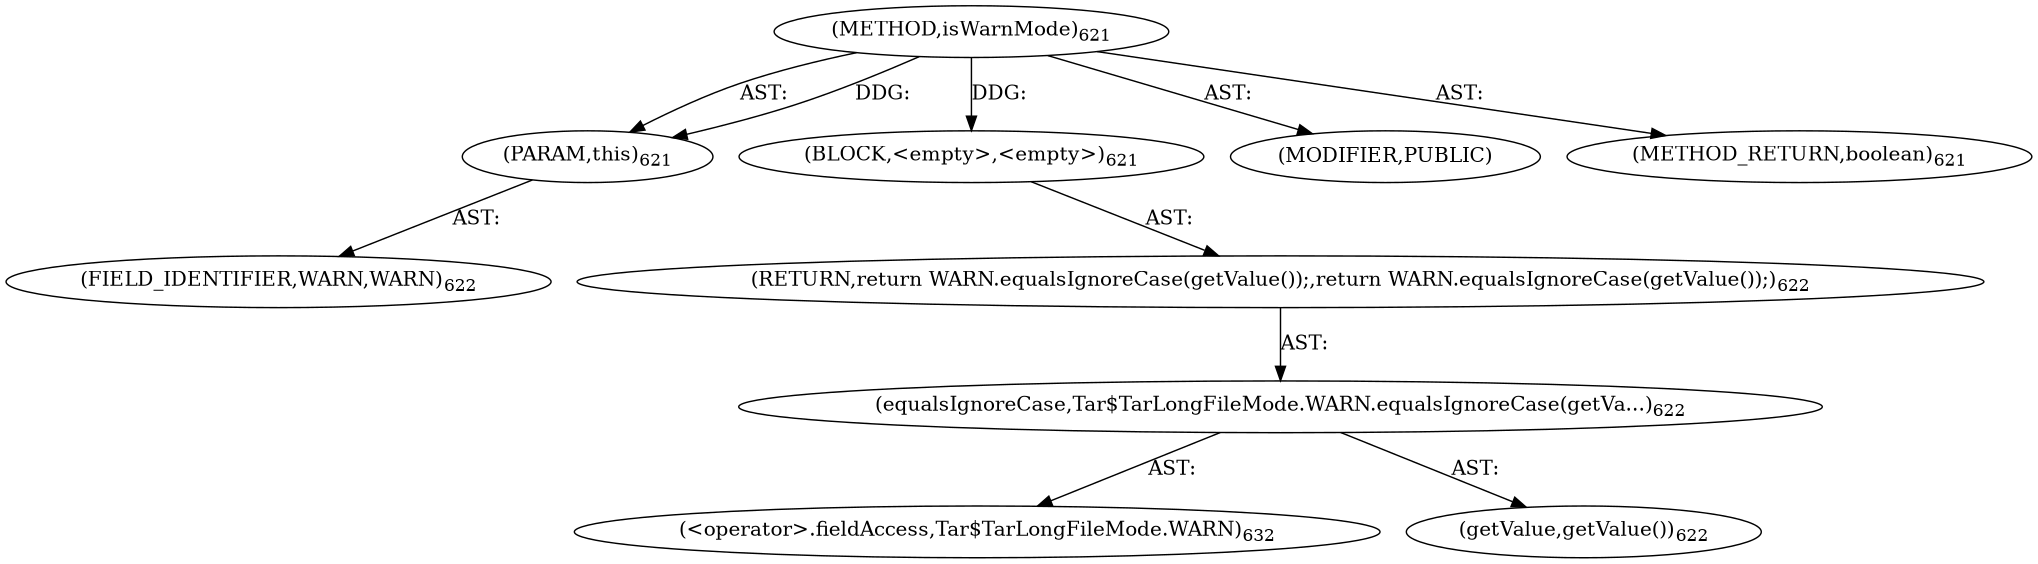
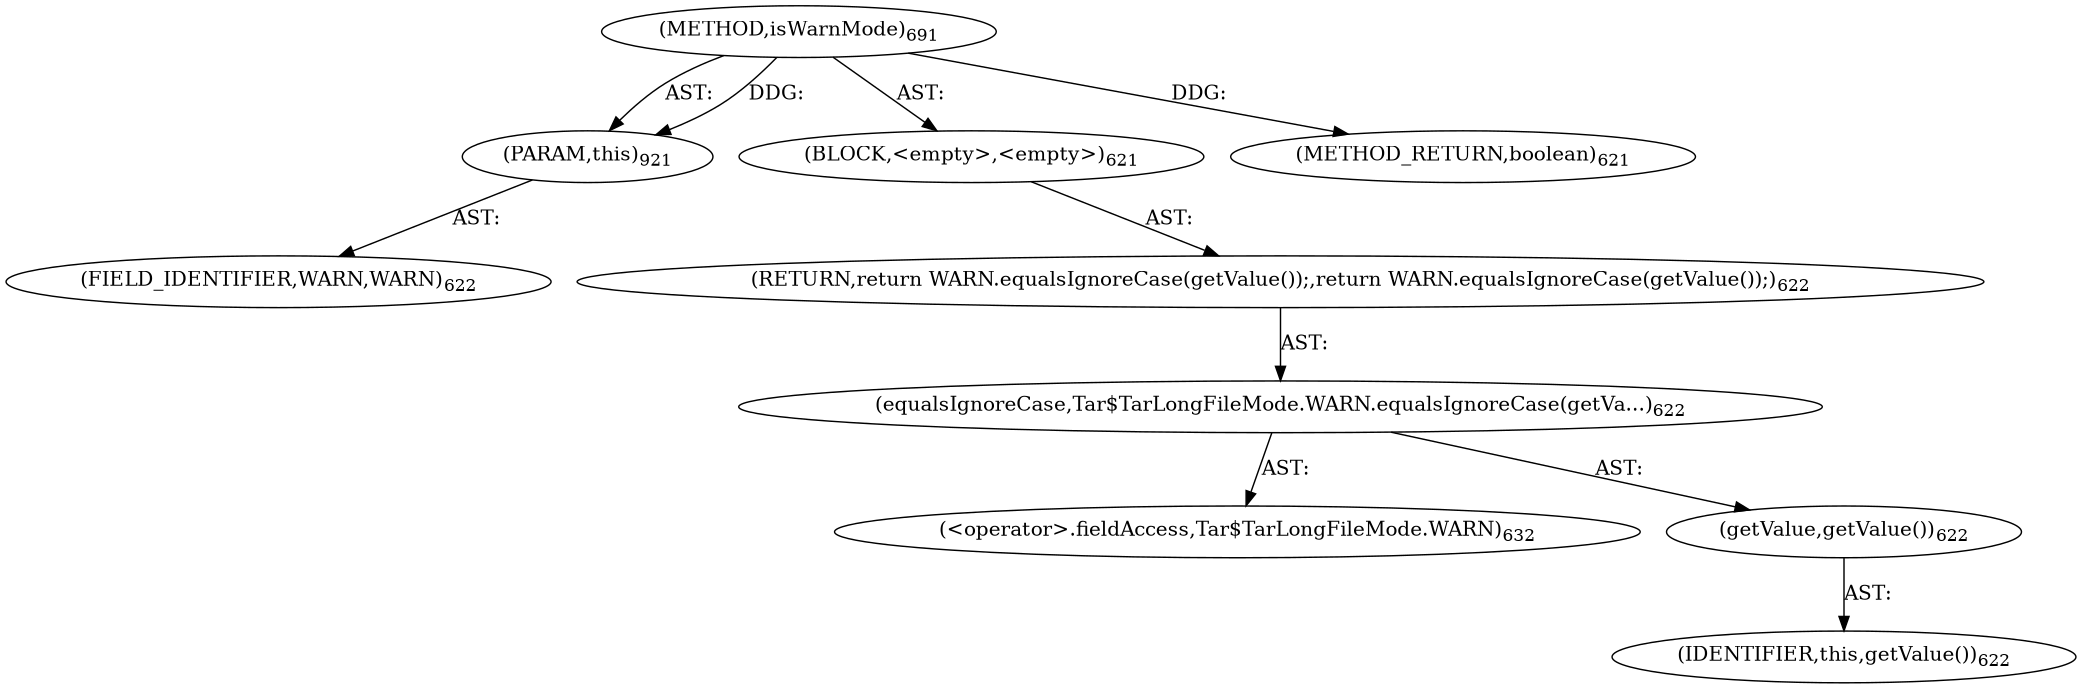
  digraph {
-   n1 [label=<(METHOD,isWarnMode)<SUB>621</SUB>>]
-   n2 [label=<(PARAM,this)<SUB>621</SUB>>]
+   n1 [label=<(METHOD,isWarnMode)<SUB>691</SUB>>]
+   n2 [label=<(PARAM,this)<SUB>921</SUB>>]
    n3 [label=<(BLOCK,&lt;empty&gt;,&lt;empty&gt;)<SUB>621</SUB>>]
-   n4 [label=<(MODIFIER,PUBLIC)>]
    n5 [label=<(METHOD_RETURN,boolean)<SUB>621</SUB>>]
    n6 [label=<(FIELD_IDENTIFIER,WARN,WARN)<SUB>622</SUB>>]
    n7 [label=<(RETURN,return WARN.equalsIgnoreCase(getValue());,return WARN.equalsIgnoreCase(getValue());)<SUB>622</SUB>>]
    n8 [label=<(equalsIgnoreCase,Tar$TarLongFileMode.WARN.equalsIgnoreCase(getVa...)<SUB>622</SUB>>]
    n9 [label=<(&lt;operator&gt;.fieldAccess,Tar$TarLongFileMode.WARN)<SUB>632</SUB>>]
    n10 [label=<(getValue,getValue())<SUB>622</SUB>>]
+   n11 [label=<(IDENTIFIER,this,getValue())<SUB>622</SUB>>]
    n1 -> n2 [label="AST: "]
    n1 -> n2 [label="DDG: "]
-   n1 -> n3 [label="DDG: "]
-   n1 -> n4 [label="AST: "]
-   n1 -> n5 [label="AST: "]
+   n1 -> n3 [label="AST: "]
+   n1 -> n5 [label="DDG: "]
    n2 -> n6 [label="AST: "]
    n3 -> n7 [label="AST: "]
    n7 -> n8 [label="AST: "]
    n8 -> n9 [label="AST: "]
    n8 -> n10 [label="AST: "]
+   n10 -> n11 [label="AST: "]
  }
